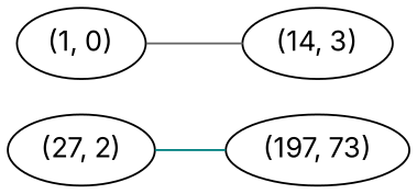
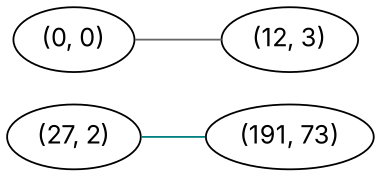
  graph {
    fontname=Inter
    rankdir=LR
    node [fontname=Inter]
    edge [fontname=Inter]
    "(27, 2)"
-   "(191, 73)" [label="(197, 73)"]
-   "(0, 0)" [label="(1, 0)"]
-   "(12, 3)" [label="(14, 3)"]
+   "(191, 73)"
+   "(0, 0)"
+   "(12, 3)"
    "(27, 2)" -- "(191, 73)" [color=teal weight=1]
    "(0, 0)" -- "(12, 3)" [color=gray40 weight=4]
  }
